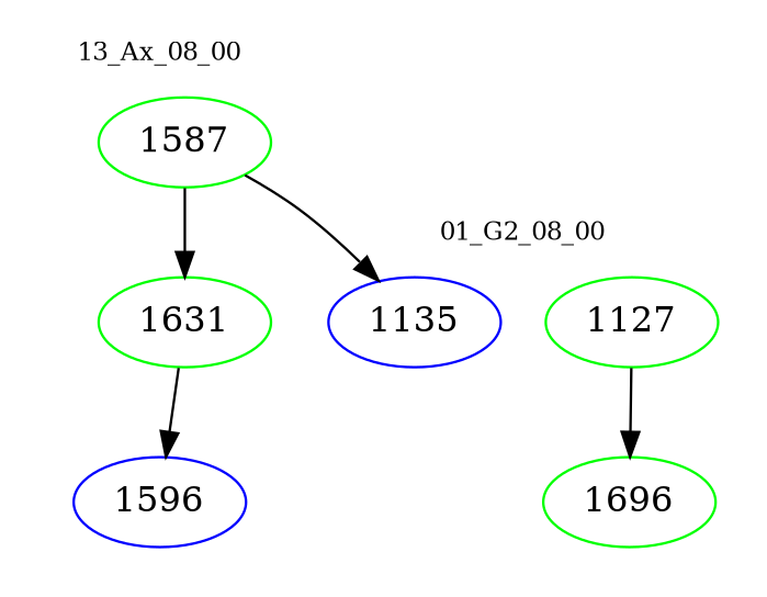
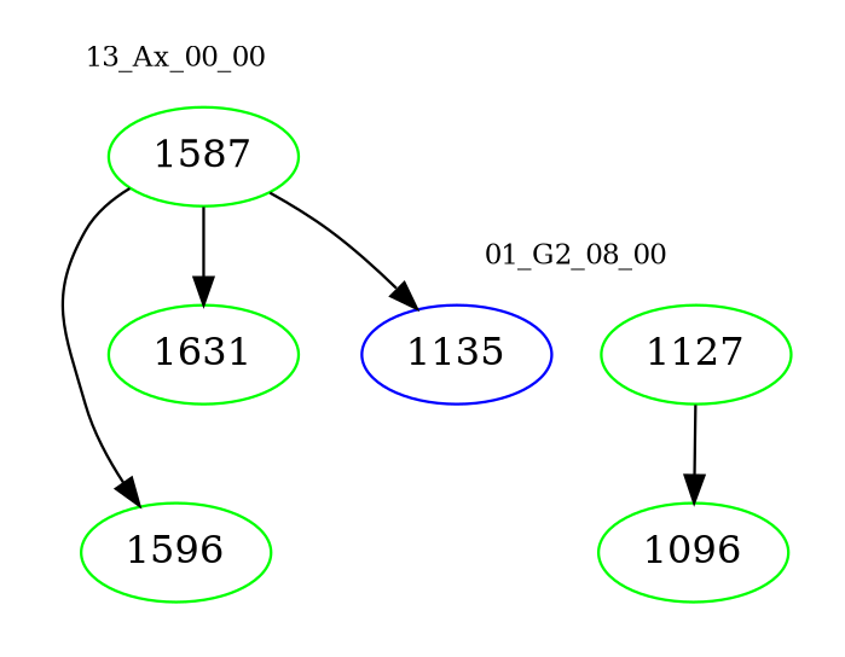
  digraph {
    node [color=green]
    edge [color=black]
    n1 [label=1587]
-   n2 [color=blue label=1596]
+   n2 [label=1596]
    n3 [label=1631]
    n4 [label=1127]
-   n5 [label=1696]
+   n5 [label=1096]
    n6 [color=blue label=1135]
    subgraph cluster_1 {
      color=white
      fontsize=10
-     label="13_Ax_08_00"
+     label="13_Ax_00_00"
      n1
      n2
      n3
    }
    subgraph cluster_2 {
      color=white
      fontsize=10
      label="01_G2_08_00"
      n4
      n5
      n6
    }
-   n3 -> n2
+   n1 -> n2
    n1 -> n3
    n1 -> n6
    n4 -> n5
  }
